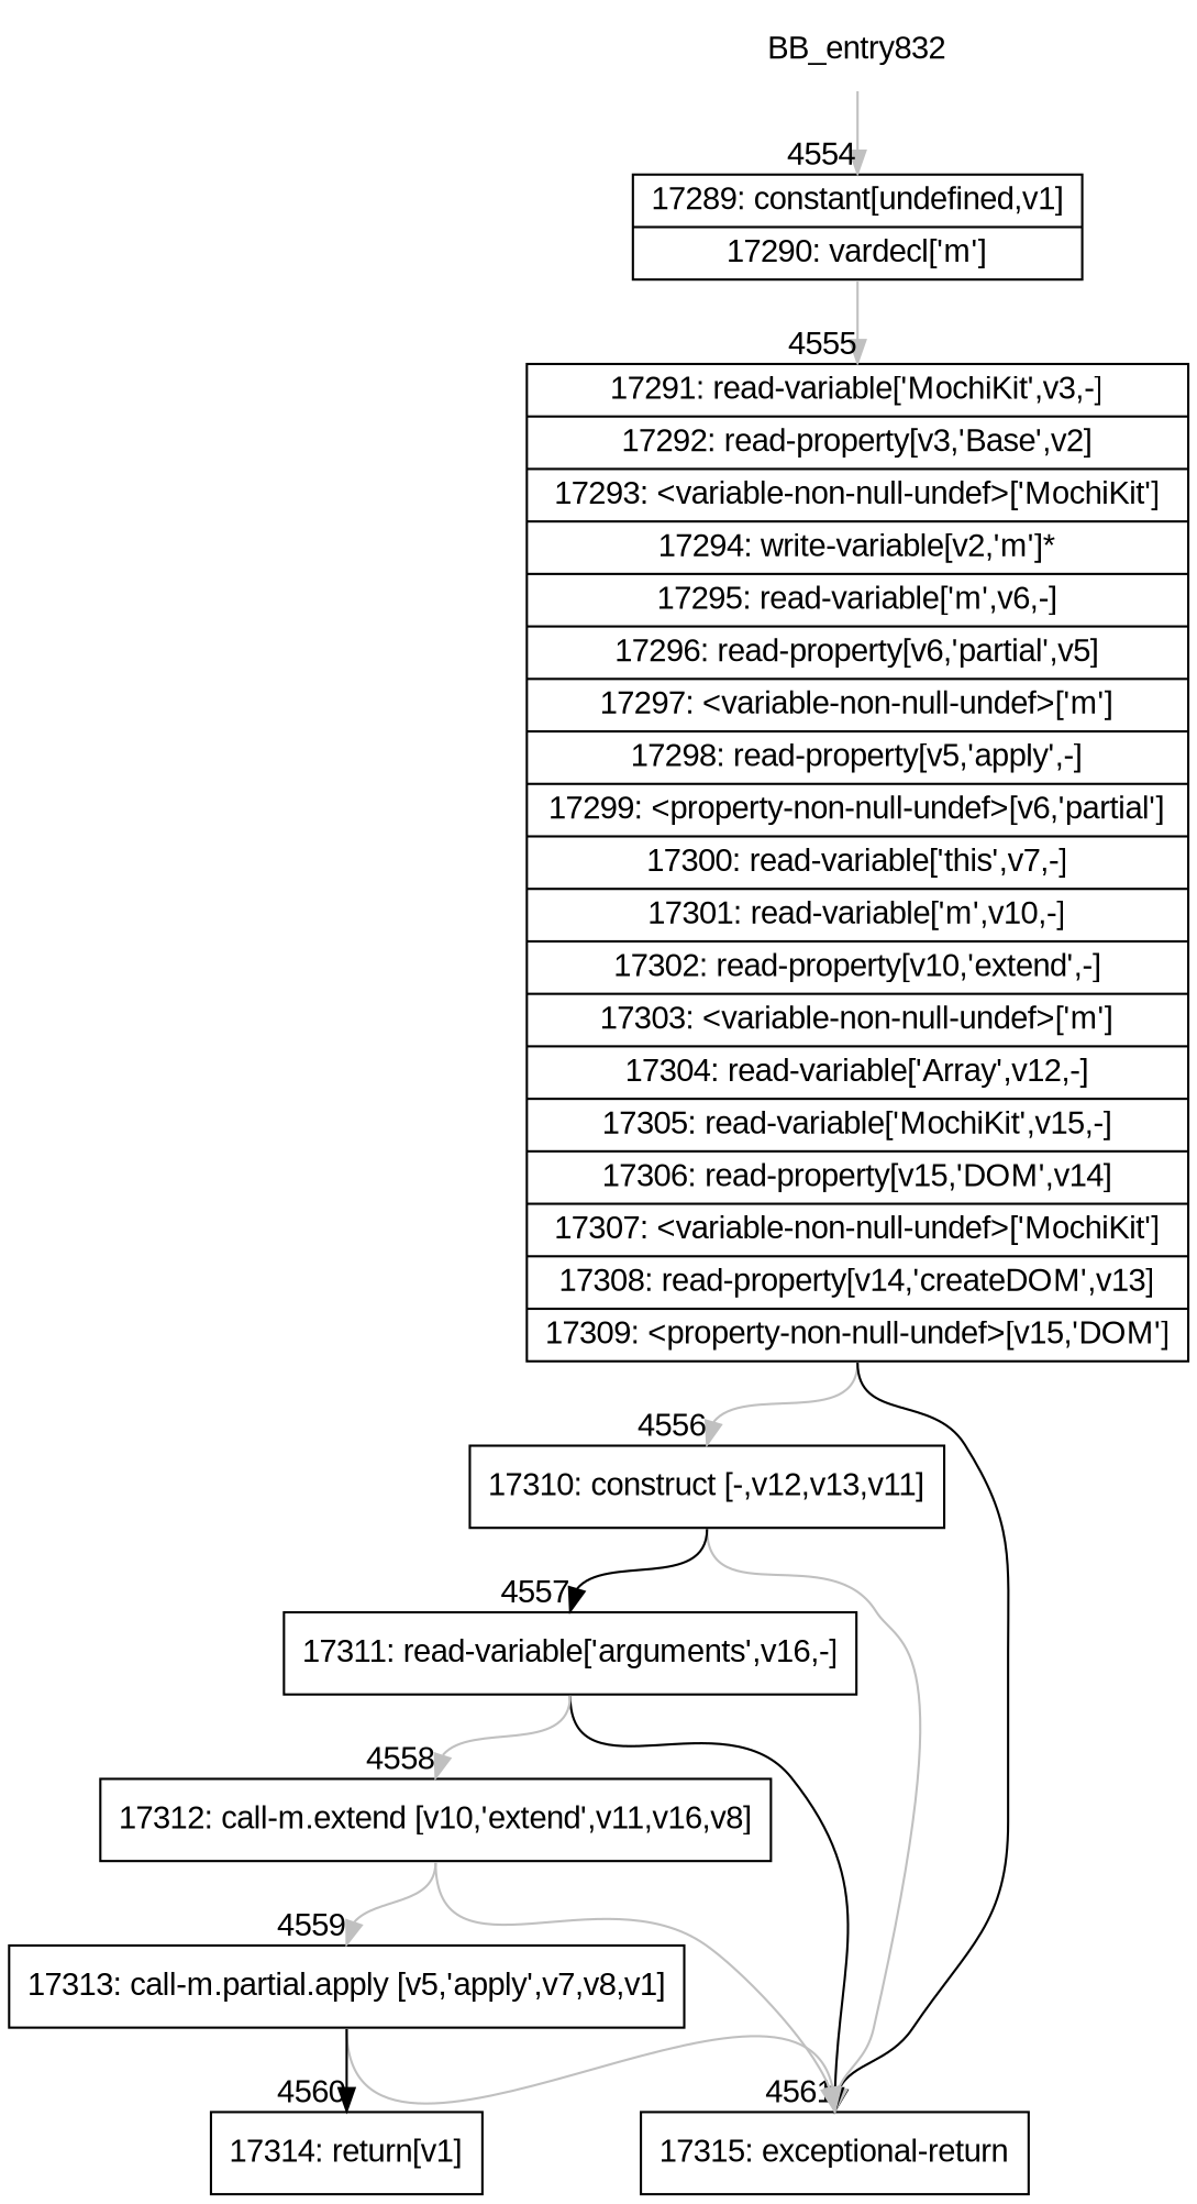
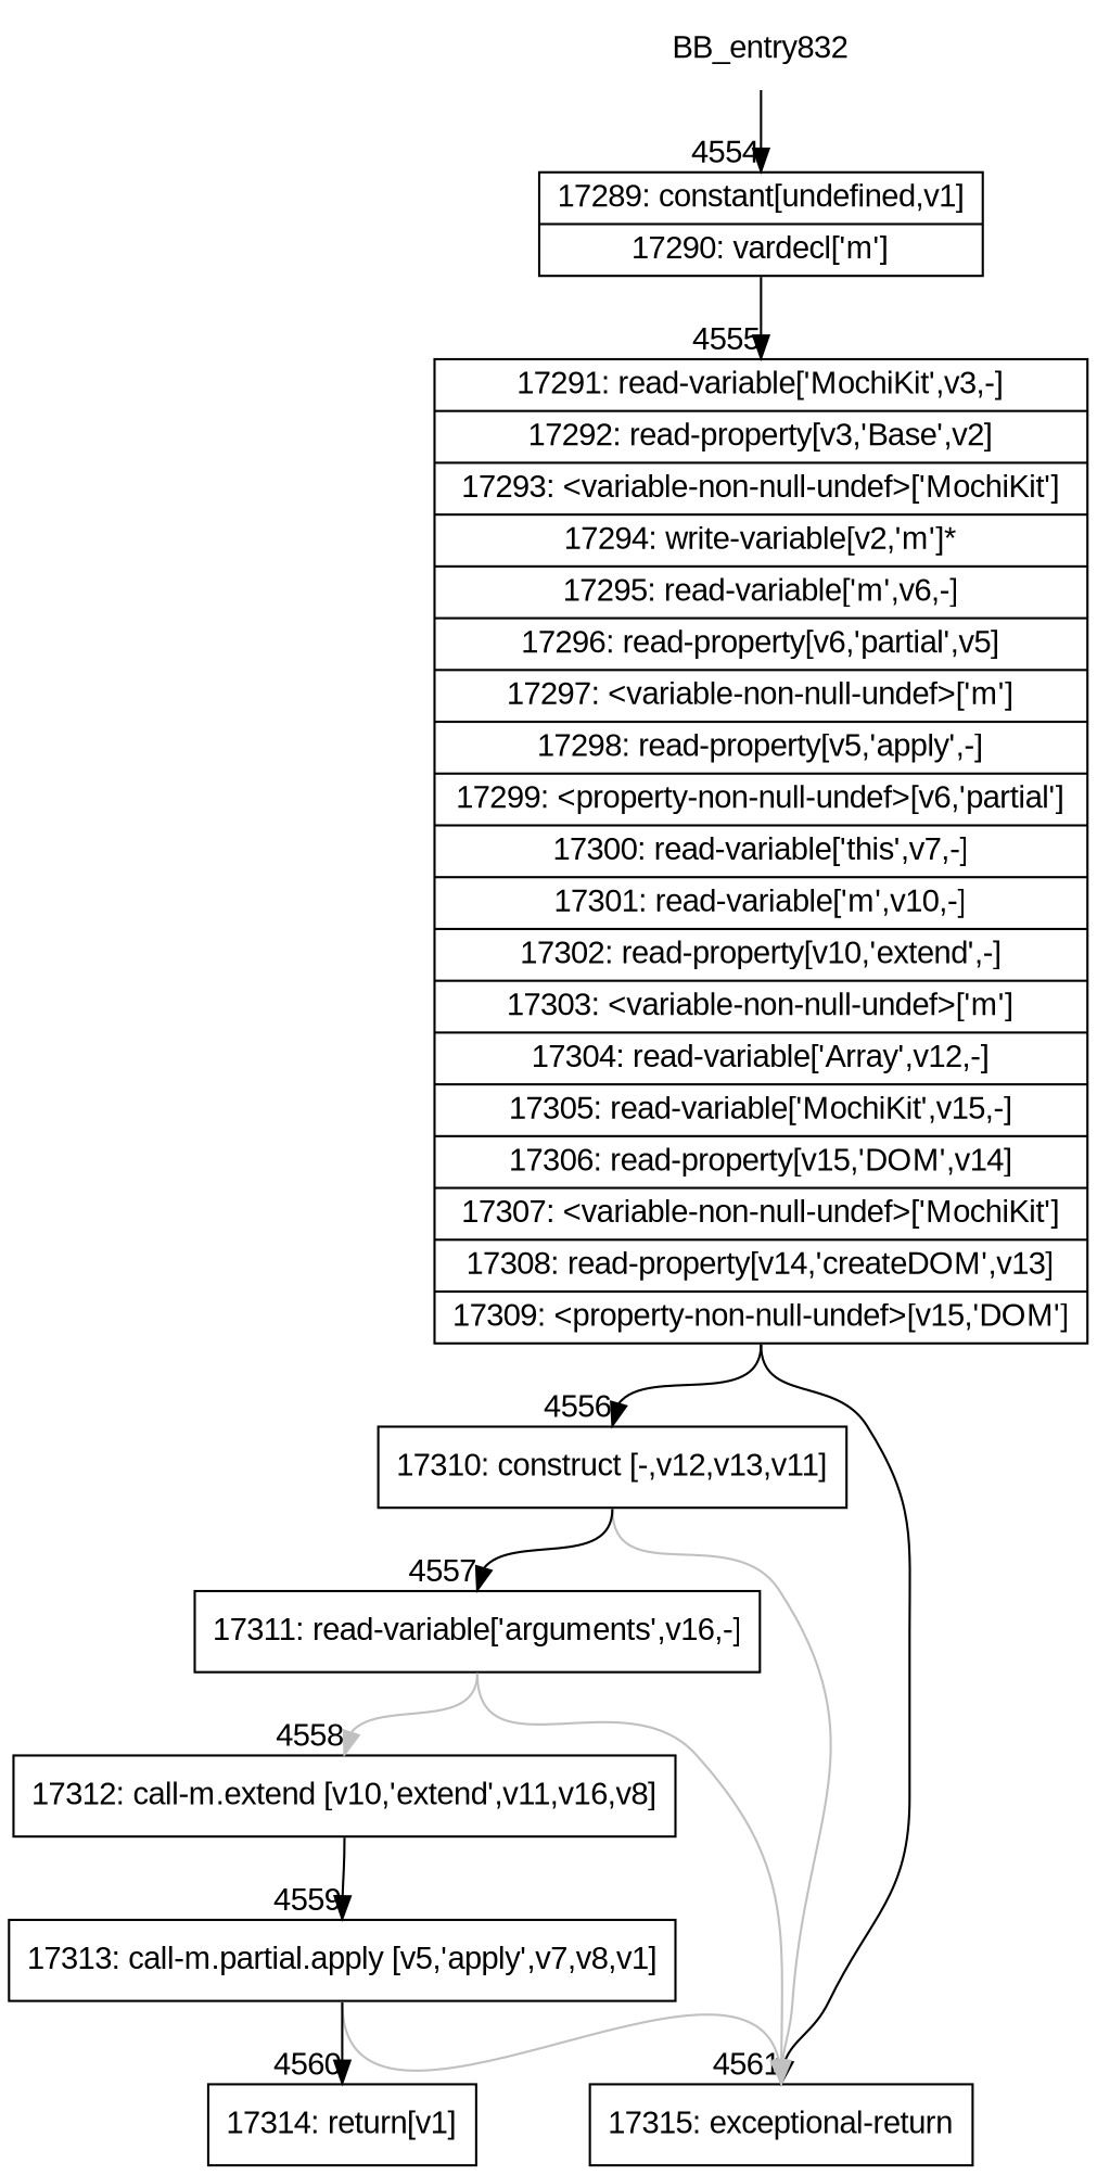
  digraph {
    fontname="Liberation Sans"
    rankdir=TD
    node [fontname="Liberation Sans" shape=record]
    edge [fontname="Liberation Sans" headport=n tailport=s]
    n1 [label=BB_entry832 shape=none]
    n2 [label="{17289: constant[undefined,v1]|17290: vardecl['m']}"]
    n3 [label="{17291: read-variable['MochiKit',v3,-]|17292: read-property[v3,'Base',v2]|17293: \<variable-non-null-undef\>['MochiKit']|17294: write-variable[v2,'m']*|17295: read-variable['m',v6,-]|17296: read-property[v6,'partial',v5]|17297: \<variable-non-null-undef\>['m']|17298: read-property[v5,'apply',-]|17299: \<property-non-null-undef\>[v6,'partial']|17300: read-variable['this',v7,-]|17301: read-variable['m',v10,-]|17302: read-property[v10,'extend',-]|17303: \<variable-non-null-undef\>['m']|17304: read-variable['Array',v12,-]|17305: read-variable['MochiKit',v15,-]|17306: read-property[v15,'DOM',v14]|17307: \<variable-non-null-undef\>['MochiKit']|17308: read-property[v14,'createDOM',v13]|17309: \<property-non-null-undef\>[v15,'DOM']}"]
    n4 [label="{17310: construct [-,v12,v13,v11]}"]
    n5 [label="{17315: exceptional-return}"]
    n6 [label="{17311: read-variable['arguments',v16,-]}"]
    n7 [label="{17312: call-m.extend [v10,'extend',v11,v16,v8]}"]
    n8 [label="{17313: call-m.partial.apply [v5,'apply',v7,v8,v1]}"]
    n9 [label="{17314: return[v1]}"]
-   n1 -> n2 [headlabel="    4554" color=gray]
-   n2 -> n3 [headlabel="      4555" color=gray]
-   n3 -> n4 [headlabel="      4556" color=gray]
+   n1 -> n2 [headlabel="    4554"]
+   n2 -> n3 [headlabel="      4555"]
+   n3 -> n4 [headlabel="      4556"]
    n3 -> n5 [color=black headlabel="      4561"]
    n4 -> n5 [color=gray]
    n4 -> n6 [headlabel="      4557"]
-   n6 -> n5 [color=black]
+   n6 -> n5 [color=gray]
    n6 -> n7 [color=gray headlabel="      4558"]
-   n7 -> n5 [color=gray]
-   n7 -> n8 [headlabel="      4559" color=gray]
+   n7 -> n8 [headlabel="      4559"]
    n8 -> n5 [color=gray]
    n8 -> n9 [headlabel="      4560"]
  }
